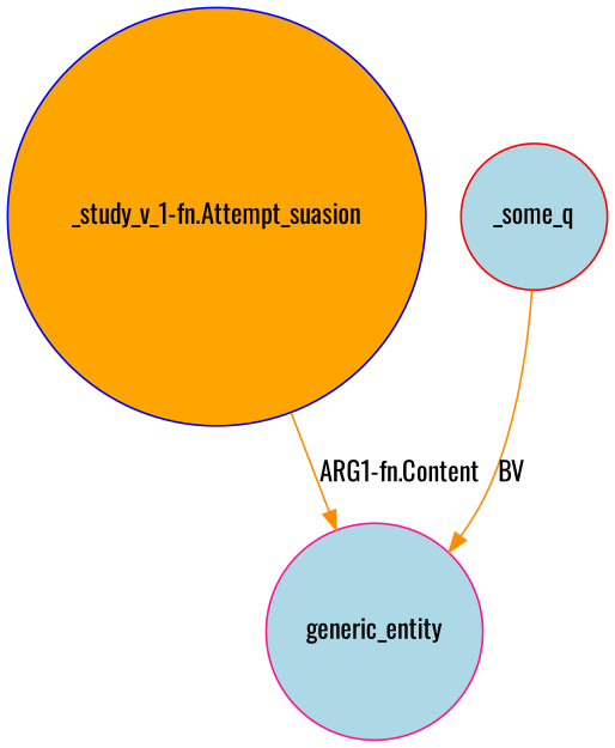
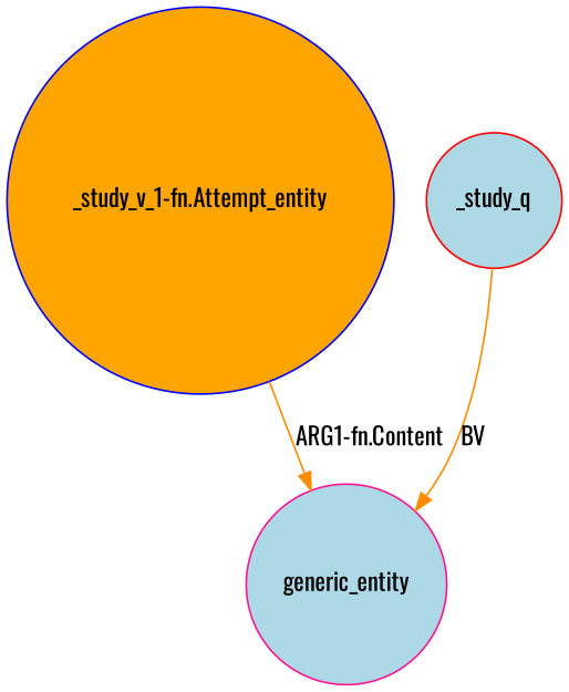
  digraph {
    fontname=Oswald
    node [fillcolor=lightblue fontname=Oswald shape=circle style=filled]
    edge [color=darkorange fontname=Oswald]
-   "_study_v_1-fn.Attempt_suasion" [color=blue fillcolor=orange]
+   "_study_v_1-fn.Attempt_suasion" [color=blue fillcolor=orange label="_study_v_1-fn.Attempt_entity"]
    generic_entity [color=deeppink]
-   _some_q [color=red]
+   _some_q [color=red label=_study_q]
    "_study_v_1-fn.Attempt_suasion" -> generic_entity [label="ARG1-fn.Content"]
    _some_q -> generic_entity [label=BV]
  }
